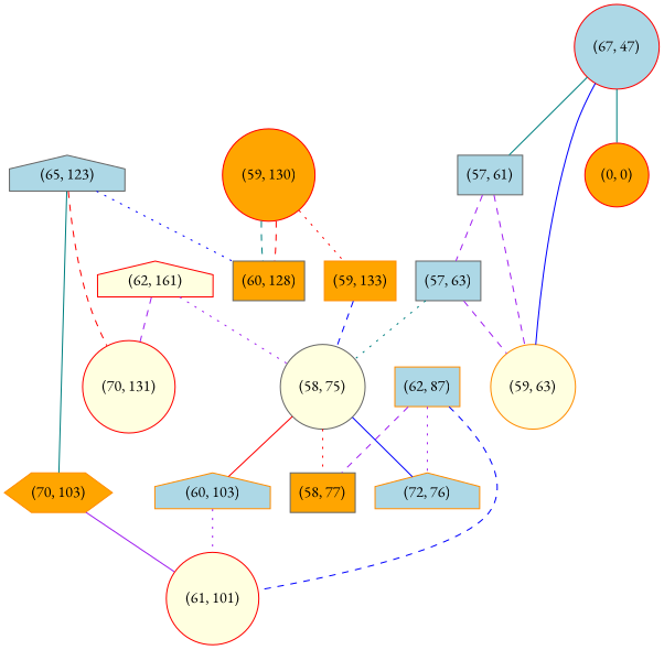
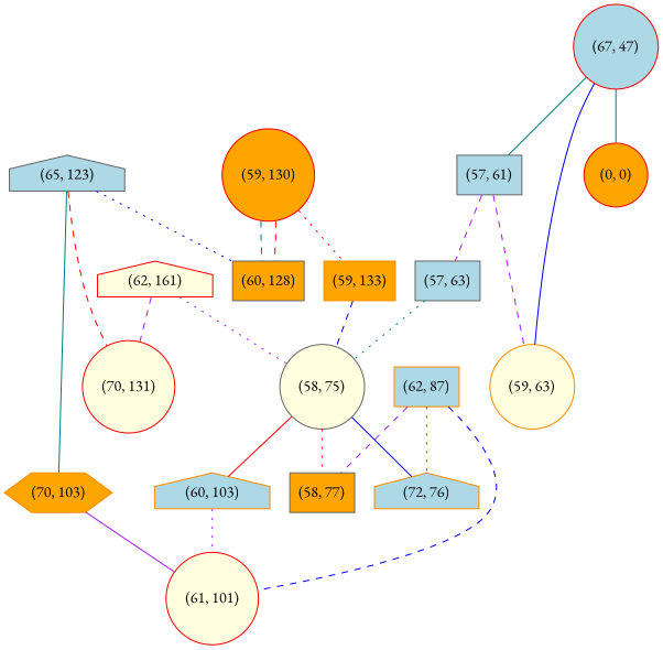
  graph {
    fontname="EB Garamond"
    node [color=red fillcolor=lightblue fontname="EB Garamond" shape=circle style=filled]
    edge [color=purple fontname="EB Garamond" style=dashed weight=1]
    "(67, 47)"
    "(57, 61)" [color=gray40 shape=box]
    "(0, 0)" [fillcolor=orange]
    "(59, 63)" [color=darkorange fillcolor=lightyellow]
    "(57, 63)" [color=gray40 shape=box]
    "(62, 161)" [fillcolor=lightyellow shape=house]
    "(70, 131)" [fillcolor=lightyellow]
    "(58, 75)" [color=gray40 fillcolor=lightyellow]
    "(58, 77)" [color=gray40 fillcolor=orange shape=box]
    "(72, 76)" [color=darkorange shape=house]
    "(60, 103)" [color=darkorange shape=house]
    "(65, 123)" [color=gray40 shape=house]
    "(70, 103)" [color=darkorange fillcolor=orange shape=hexagon]
    "(60, 128)" [color=gray40 fillcolor=orange shape=box]
    "(61, 101)" [fillcolor=lightyellow]
    "(59, 130)" [fillcolor=orange]
    "(59, 133)" [color=darkorange fillcolor=orange shape=box]
    "(62, 87)" [color=darkorange shape=box]
    "(67, 47)" -- "(57, 61)" [color=teal style=solid]
    "(67, 47)" -- "(0, 0)" [color=teal style=solid weight=4]
    "(67, 47)" -- "(59, 63)" [color=blue style=solid weight=2]
    "(57, 61)" -- "(59, 63)"
    "(57, 61)" -- "(57, 63)"
-   "(57, 63)" -- "(59, 63)"
    "(57, 63)" -- "(58, 75)" [color=teal style=dotted]
    "(62, 161)" -- "(70, 131)"
    "(62, 161)" -- "(58, 75)" [style=dotted weight=3]
    "(58, 75)" -- "(58, 77)" [color=red style=dotted weight=3]
    "(58, 75)" -- "(72, 76)" [color=blue style=solid weight=3]
    "(58, 75)" -- "(60, 103)" [color=red style=solid weight=3]
    "(60, 103)" -- "(61, 101)" [style=dotted]
    "(65, 123)" -- "(70, 131)" [color=red]
    "(65, 123)" -- "(70, 103)" [color=teal style=solid]
    "(65, 123)" -- "(60, 128)" [color=blue style=dotted]
    "(70, 103)" -- "(61, 101)" [style=solid]
    "(59, 130)" -- "(60, 128)" [color=teal]
    "(59, 130)" -- "(60, 128)" [color=red]
    "(59, 130)" -- "(59, 133)" [color=red style=dotted]
    "(59, 133)" -- "(58, 75)" [color=blue weight=3]
    "(62, 87)" -- "(58, 77)"
    "(62, 87)" -- "(72, 76)" [style=dotted]
    "(62, 87)" -- "(61, 101)" [color=blue]
  }
